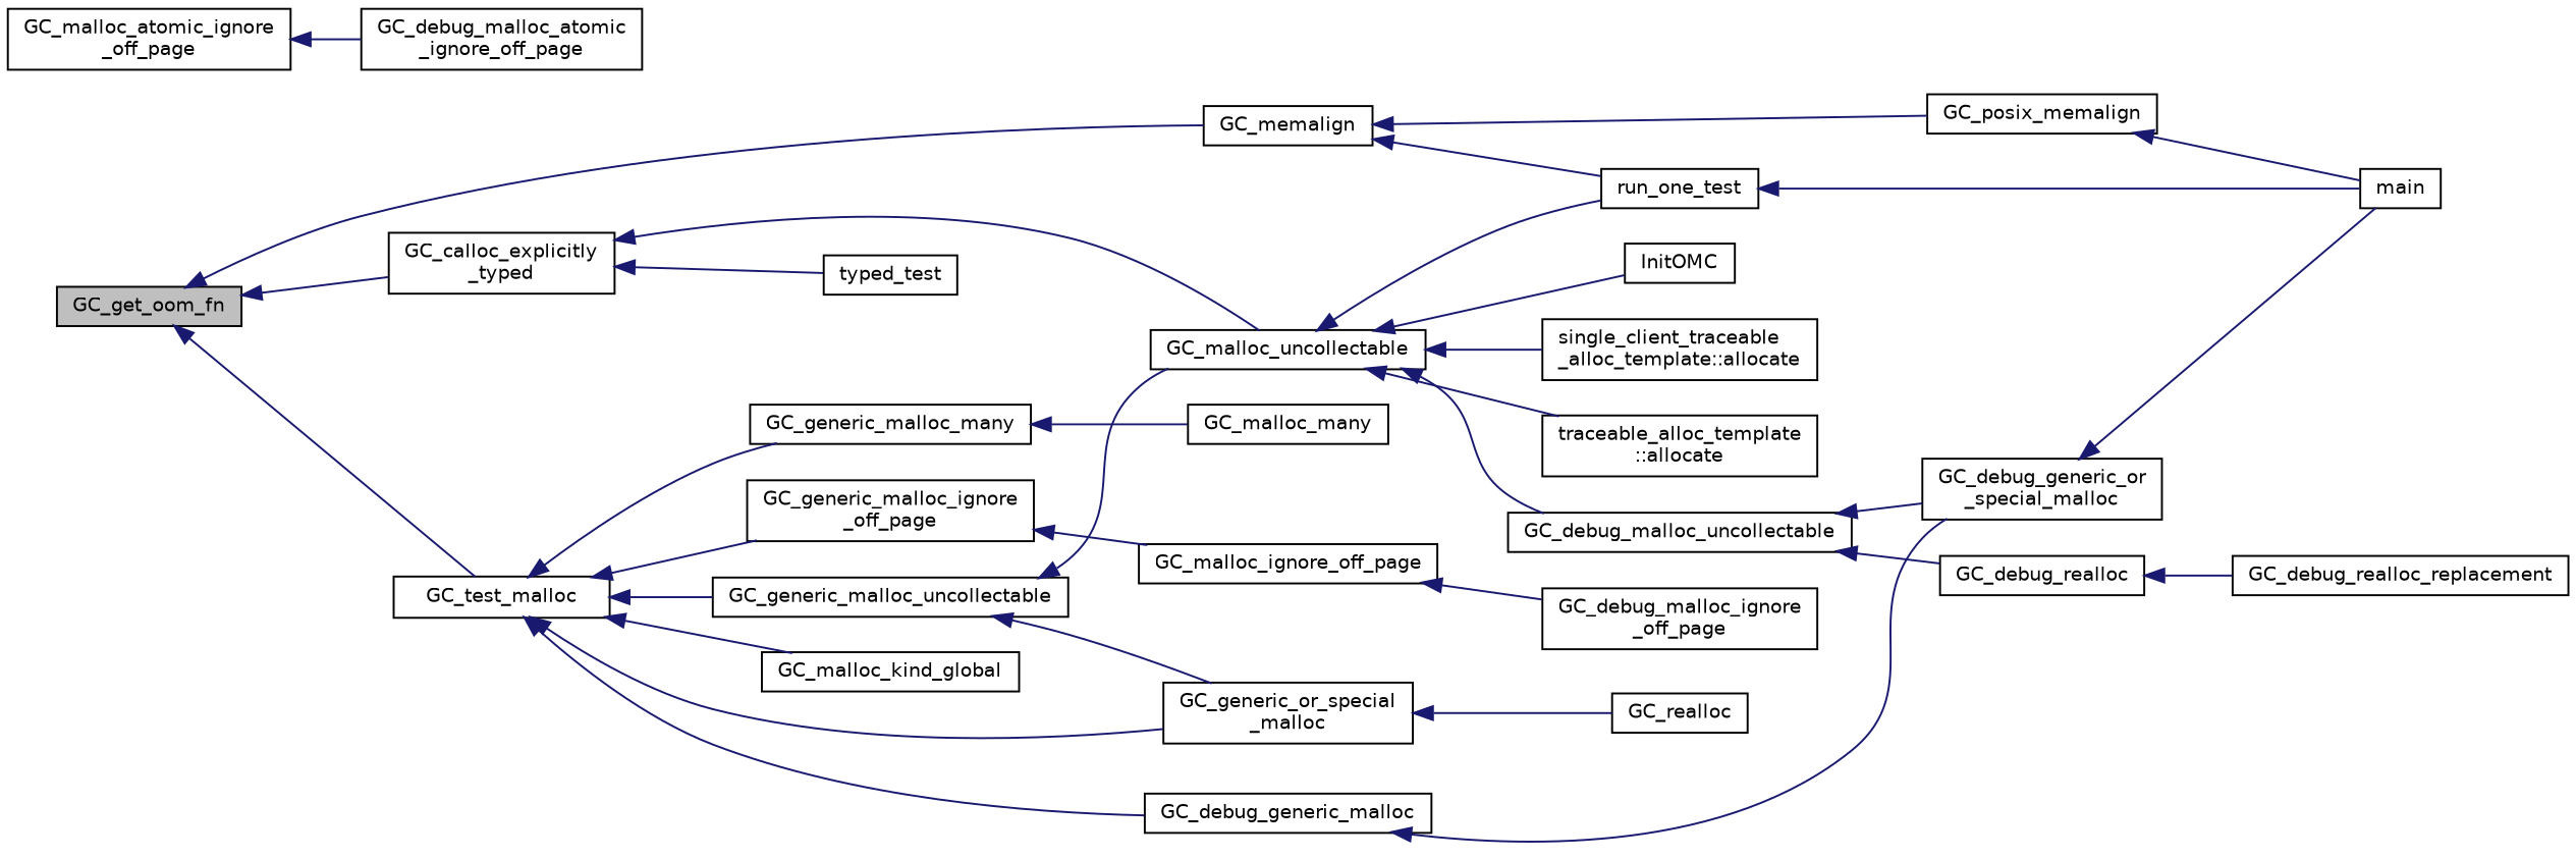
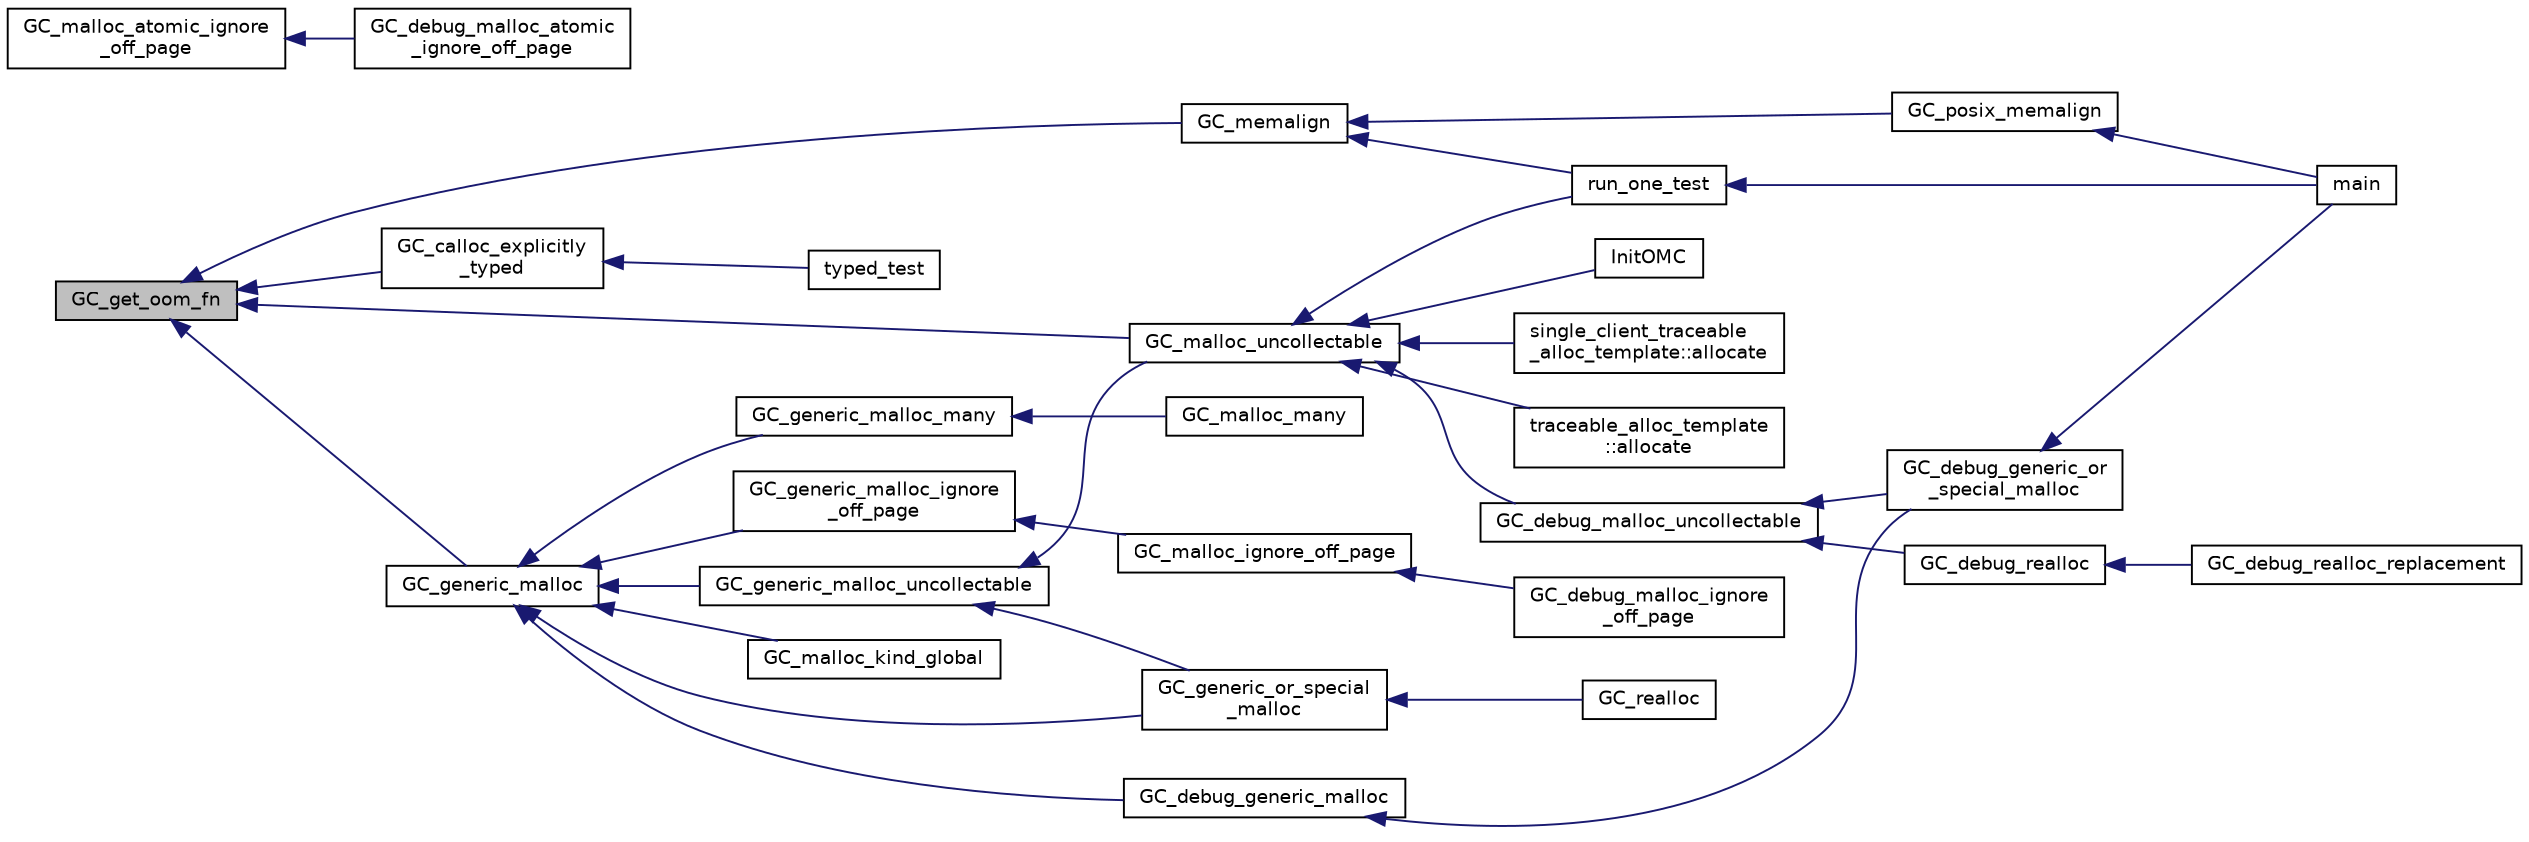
  digraph {
    rankdir=LR
    node [color=black fillcolor=white fontname=Helvetica fontsize=10 shape=record style=filled]
    edge [color=midnightblue dir=back fontname=Helvetica fontsize=10 labelfontname=Helvetica labelfontsize=10 style=solid]
    n1 [fillcolor=grey75 fontcolor=black height=0.2 label=GC_get_oom_fn width=0.4]
-   n2 [height=0.2 label=GC_test_malloc width=0.4]
+   n2 [height=0.2 label=GC_generic_malloc width=0.4]
    n3 [height=0.2 label=GC_malloc_uncollectable width=0.4]
    n4 [height=0.2 label=GC_memalign width=0.4]
    n5 [height=0.2 label="GC_calloc_explicitly\l_typed" width=0.4]
    n6 [height=0.2 label=GC_debug_generic_malloc width=0.4]
    n7 [height=0.2 label=GC_malloc_kind_global width=0.4]
    n8 [height=0.2 label=GC_generic_malloc_uncollectable width=0.4]
    n9 [height=0.2 label="GC_generic_or_special\l_malloc" width=0.4]
    n10 [height=0.2 label="GC_generic_malloc_ignore\l_off_page" width=0.4]
    n11 [height=0.2 label=GC_generic_malloc_many width=0.4]
    n12 [height=0.2 label=GC_debug_malloc_uncollectable width=0.4]
    n13 [height=0.2 label="single_client_traceable\l_alloc_template::allocate" width=0.4]
    n14 [height=0.2 label="traceable_alloc_template\l::allocate" width=0.4]
    n15 [height=0.2 label=run_one_test width=0.4]
    n16 [height=0.2 label=InitOMC width=0.4]
    n17 [height=0.2 label=GC_posix_memalign width=0.4]
    n18 [height=0.2 label=typed_test width=0.4]
    n19 [height=0.2 label="GC_debug_generic_or\l_special_malloc" width=0.4]
    n20 [height=0.2 label=GC_realloc width=0.4]
    n21 [height=0.2 label=GC_malloc_ignore_off_page width=0.4]
    n22 [height=0.2 label=GC_malloc_many width=0.4]
    n23 [height=0.2 label=main width=0.4]
    n24 [height=0.2 label=GC_debug_realloc width=0.4]
    n25 [height=0.2 label=GC_debug_realloc_replacement width=0.4]
    n26 [height=0.2 label="GC_debug_malloc_ignore\l_off_page" width=0.4]
    n27 [height=0.2 label="GC_malloc_atomic_ignore\l_off_page" width=0.4]
    n28 [height=0.2 label="GC_debug_malloc_atomic\l_ignore_off_page" width=0.4]
    n1 -> n2
-   n5 -> n3
+   n1 -> n3
    n1 -> n4
    n1 -> n5
    n2 -> n6
    n2 -> n7
    n2 -> n8
    n2 -> n9
    n2 -> n10
    n2 -> n11
    n3 -> n12
    n3 -> n13
    n3 -> n14
    n3 -> n15
    n3 -> n16
    n4 -> n15
    n4 -> n17
    n5 -> n18
    n6 -> n19
    n8 -> n3
    n8 -> n9
    n9 -> n20
    n10 -> n21
    n11 -> n22
    n12 -> n19
    n12 -> n24
    n15 -> n23
    n17 -> n23
    n19 -> n23
    n21 -> n26
    n24 -> n25
    n27 -> n28
  }
